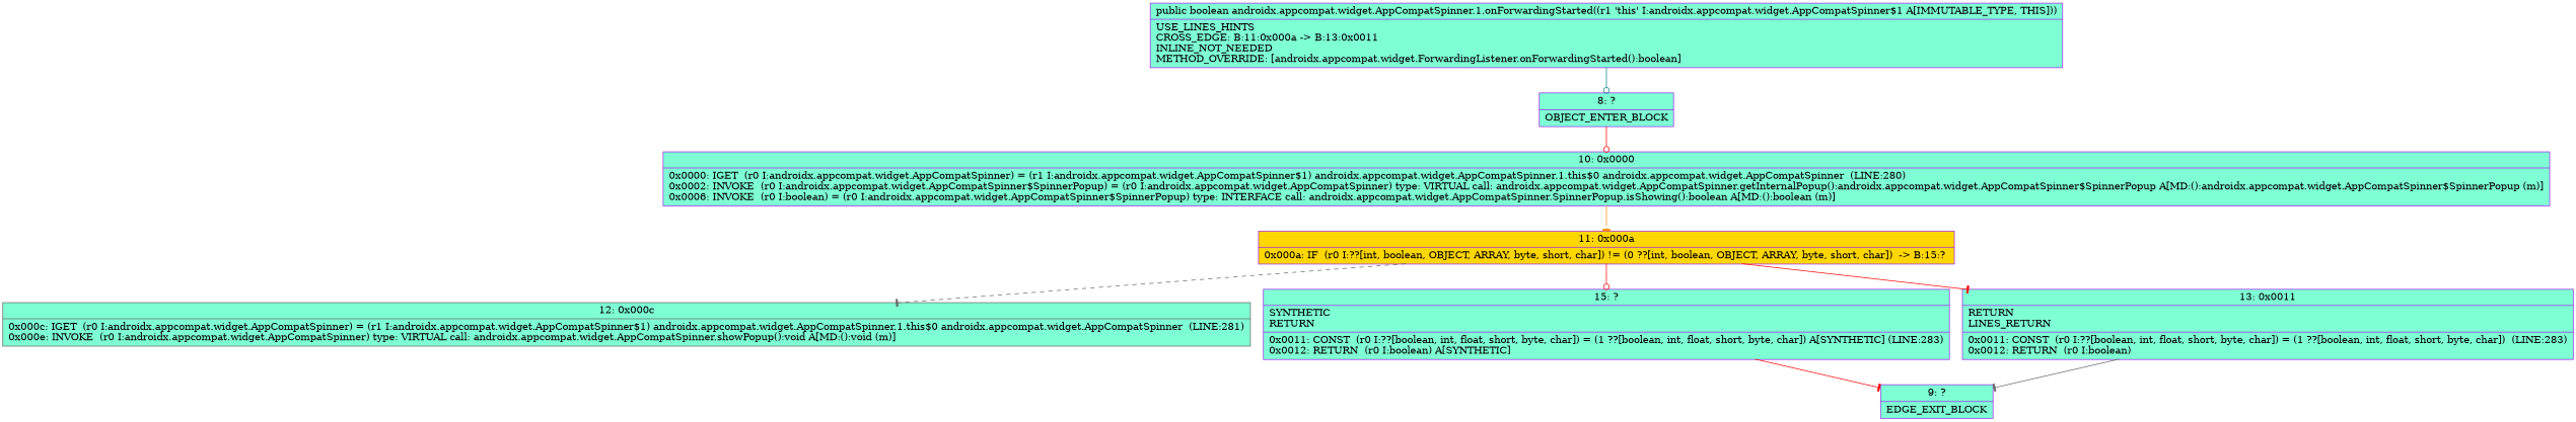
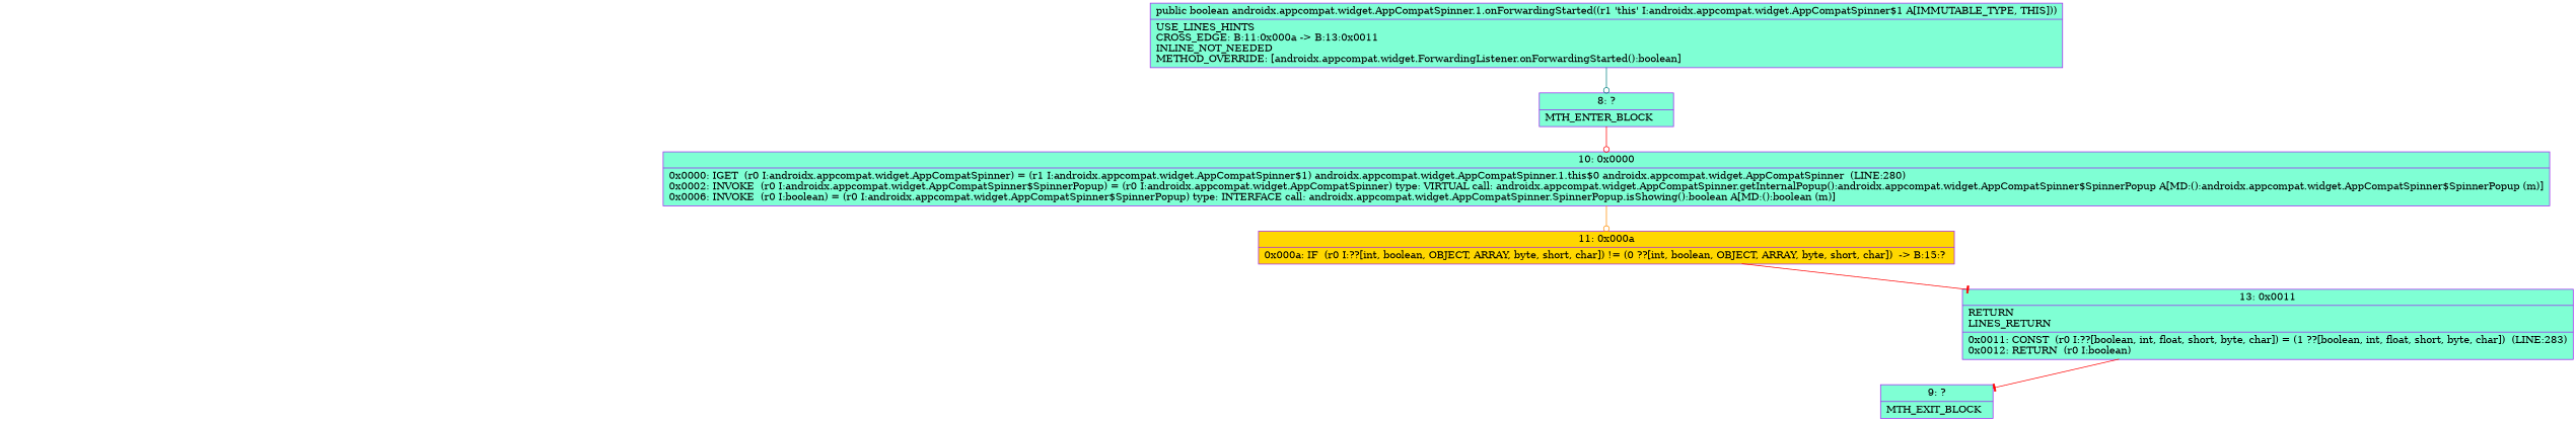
  digraph {
    node [color=purple fillcolor=aquamarine shape=record style=filled]
    edge [arrowhead=odot color=red]
-   n1 [label="{8\:\ ?|OBJECT_ENTER_BLOCK\l}"]
+   n1 [label="{8\:\ ?|MTH_ENTER_BLOCK\l}"]
    n2 [label="{10\:\ 0x0000|0x0000: IGET  (r0 I:androidx.appcompat.widget.AppCompatSpinner) = (r1 I:androidx.appcompat.widget.AppCompatSpinner$1) androidx.appcompat.widget.AppCompatSpinner.1.this$0 androidx.appcompat.widget.AppCompatSpinner  (LINE:280)\l0x0002: INVOKE  (r0 I:androidx.appcompat.widget.AppCompatSpinner$SpinnerPopup) = (r0 I:androidx.appcompat.widget.AppCompatSpinner) type: VIRTUAL call: androidx.appcompat.widget.AppCompatSpinner.getInternalPopup():androidx.appcompat.widget.AppCompatSpinner$SpinnerPopup A[MD:():androidx.appcompat.widget.AppCompatSpinner$SpinnerPopup (m)]\l0x0006: INVOKE  (r0 I:boolean) = (r0 I:androidx.appcompat.widget.AppCompatSpinner$SpinnerPopup) type: INTERFACE call: androidx.appcompat.widget.AppCompatSpinner.SpinnerPopup.isShowing():boolean A[MD:():boolean (m)]\l}"]
    n3 [fillcolor=gold label="{11\:\ 0x000a|0x000a: IF  (r0 I:??[int, boolean, OBJECT, ARRAY, byte, short, char]) != (0 ??[int, boolean, OBJECT, ARRAY, byte, short, char])  \-\> B:15:? \l}"]
-   n4 [color=gray40 label="{12\:\ 0x000c|0x000c: IGET  (r0 I:androidx.appcompat.widget.AppCompatSpinner) = (r1 I:androidx.appcompat.widget.AppCompatSpinner$1) androidx.appcompat.widget.AppCompatSpinner.1.this$0 androidx.appcompat.widget.AppCompatSpinner  (LINE:281)\l0x000e: INVOKE  (r0 I:androidx.appcompat.widget.AppCompatSpinner) type: VIRTUAL call: androidx.appcompat.widget.AppCompatSpinner.showPopup():void A[MD:():void (m)]\l}"]
-   n5 [label="{15\:\ ?|SYNTHETIC\lRETURN\l|0x0011: CONST  (r0 I:??[boolean, int, float, short, byte, char]) = (1 ??[boolean, int, float, short, byte, char]) A[SYNTHETIC] (LINE:283)\l0x0012: RETURN  (r0 I:boolean) A[SYNTHETIC]\l}"]
    n6 [label="{13\:\ 0x0011|RETURN\lLINES_RETURN\l|0x0011: CONST  (r0 I:??[boolean, int, float, short, byte, char]) = (1 ??[boolean, int, float, short, byte, char])  (LINE:283)\l0x0012: RETURN  (r0 I:boolean) \l}"]
-   n7 [label="{9\:\ ?|EDGE_EXIT_BLOCK\l}"]
+   n7 [label="{9\:\ ?|MTH_EXIT_BLOCK\l}"]
    n8 [label="{public boolean androidx.appcompat.widget.AppCompatSpinner.1.onForwardingStarted((r1 'this' I:androidx.appcompat.widget.AppCompatSpinner$1 A[IMMUTABLE_TYPE, THIS]))  | USE_LINES_HINTS\lCROSS_EDGE: B:11:0x000a \-\> B:13:0x0011\lINLINE_NOT_NEEDED\lMETHOD_OVERRIDE: [androidx.appcompat.widget.ForwardingListener.onForwardingStarted():boolean]\l}"]
    n1 -> n2
-   n2 -> n3 [arrowhead=tee color=darkorange]
-   n3 -> n4 [arrowhead=tee color=gray40 style=dashed]
-   n3 -> n5
+   n2 -> n3 [color=darkorange]
    n3 -> n6 [arrowhead=tee]
-   n5 -> n7 [arrowhead=tee]
-   n6 -> n7 [arrowhead=tee color=gray40]
+   n6 -> n7 [arrowhead=tee]
    n8 -> n1 [color=teal]
  }
